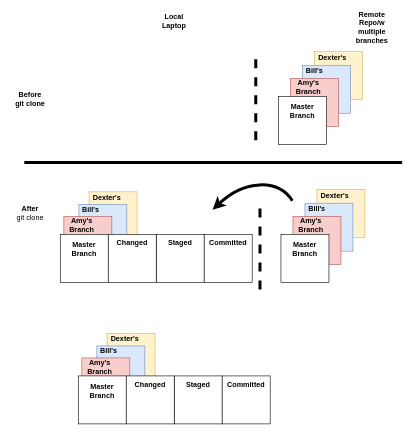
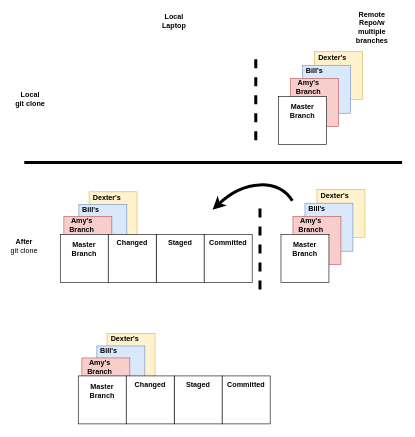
  <mxCell id="0" />
  <mxCell id="1" parent="0" />
  <mxCell id="2" value="" style="group" parent="1" vertex="1" connectable="0"><mxGeometry x="178" y="550" width="80" height="85" as="geometry" /></mxCell>
  <mxCell id="3" value="" style="whiteSpace=wrap;html=1;aspect=fixed;fillColor=#fff2cc;strokeColor=#d6b656;" parent="2" vertex="1"><mxGeometry y="5" width="80" height="80" as="geometry" /></mxCell>
  <mxCell id="4" value="&lt;b&gt;Dexter's&lt;/b&gt;" style="text;html=1;strokeColor=none;fillColor=none;align=center;verticalAlign=middle;whiteSpace=wrap;rounded=0;fontSize=12;" parent="2" vertex="1"><mxGeometry width="60" height="30" as="geometry" /></mxCell>
  <mxCell id="5" value="" style="group" parent="1" vertex="1" connectable="0"><mxGeometry x="151" y="570" width="90" height="86" as="geometry" /></mxCell>
  <mxCell id="6" value="" style="whiteSpace=wrap;html=1;aspect=fixed;fillColor=#dae8fc;strokeColor=#6c8ebf;" parent="5" vertex="1"><mxGeometry x="10" y="6" width="80" height="80" as="geometry" /></mxCell>
  <mxCell id="7" value="&lt;b&gt;Bill's&lt;/b&gt;" style="text;html=1;strokeColor=none;fillColor=none;align=center;verticalAlign=middle;whiteSpace=wrap;rounded=0;fontSize=12;" parent="5" vertex="1"><mxGeometry width="60" height="30" as="geometry" /></mxCell>
  <mxCell id="8" value="" style="whiteSpace=wrap;html=1;aspect=fixed;" parent="1" vertex="1"><mxGeometry x="290" y="626" width="80" height="80" as="geometry" /></mxCell>
  <mxCell id="9" value="" style="whiteSpace=wrap;html=1;aspect=fixed;" parent="1" vertex="1"><mxGeometry x="370" y="626" width="80" height="80" as="geometry" /></mxCell>
  <mxCell id="10" value="" style="group" parent="1" vertex="1" connectable="0"><mxGeometry x="136" y="596" width="80" height="80" as="geometry" /></mxCell>
  <mxCell id="11" value="" style="whiteSpace=wrap;html=1;aspect=fixed;fillColor=#f8cecc;strokeColor=#b85450;" parent="10" vertex="1"><mxGeometry width="80" height="80" as="geometry" /></mxCell>
  <mxCell id="12" value="&lt;b&gt;Amy's&lt;br&gt;Branch&lt;/b&gt;" style="text;html=1;strokeColor=none;fillColor=none;align=center;verticalAlign=middle;whiteSpace=wrap;rounded=0;fontSize=12;" parent="10" vertex="1"><mxGeometry width="60" height="30" as="geometry" /></mxCell>
  <mxCell id="13" value="" style="group" parent="1" vertex="1" connectable="0"><mxGeometry x="130" y="626" width="80" height="80" as="geometry" /></mxCell>
  <mxCell id="14" value="" style="whiteSpace=wrap;html=1;aspect=fixed;" parent="13" vertex="1"><mxGeometry width="80" height="80" as="geometry" /></mxCell>
  <mxCell id="15" value="&lt;b&gt;Master&lt;br&gt;Branch&lt;/b&gt;" style="text;html=1;strokeColor=none;fillColor=none;align=center;verticalAlign=middle;whiteSpace=wrap;rounded=0;fontSize=12;" parent="13" vertex="1"><mxGeometry x="10" y="10" width="60" height="30" as="geometry" /></mxCell>
  <mxCell id="16" value="" style="whiteSpace=wrap;html=1;aspect=fixed;" parent="1" vertex="1"><mxGeometry x="210" y="626" width="80" height="80" as="geometry" /></mxCell>
  <mxCell id="17" value="&lt;b&gt;Changed&lt;/b&gt;" style="text;html=1;strokeColor=none;fillColor=none;align=center;verticalAlign=middle;whiteSpace=wrap;rounded=0;" parent="1" vertex="1"><mxGeometry x="220" y="626" width="60" height="30" as="geometry" /></mxCell>
  <mxCell id="18" value="&lt;b&gt;Staged&lt;/b&gt;" style="text;html=1;strokeColor=none;fillColor=none;align=center;verticalAlign=middle;whiteSpace=wrap;rounded=0;" parent="1" vertex="1"><mxGeometry x="300" y="626" width="60" height="30" as="geometry" /></mxCell>
  <mxCell id="19" value="&lt;b&gt;Committed&lt;/b&gt;" style="text;html=1;strokeColor=none;fillColor=none;align=center;verticalAlign=middle;whiteSpace=wrap;rounded=0;" parent="1" vertex="1"><mxGeometry x="380" y="626" width="60" height="30" as="geometry" /></mxCell>
  <mxCell id="20" value="" style="group" parent="1" vertex="1" connectable="0"><mxGeometry x="464" y="160" width="140" height="80" as="geometry" /></mxCell>
  <mxCell id="21" value="" style="group" parent="20" vertex="1" connectable="0"><mxGeometry x="20" y="-30" width="120" height="80" as="geometry" /></mxCell>
  <mxCell id="22" value="" style="group" parent="21" vertex="1" connectable="0"><mxGeometry x="10" y="-28" width="110" height="86" as="geometry" /></mxCell>
  <mxCell id="23" value="" style="group" parent="22" vertex="1" connectable="0"><mxGeometry x="30" y="-22" width="80" height="85" as="geometry" /></mxCell>
  <mxCell id="24" value="" style="whiteSpace=wrap;html=1;aspect=fixed;fillColor=#fff2cc;strokeColor=#d6b656;" parent="23" vertex="1"><mxGeometry y="5" width="80" height="80" as="geometry" /></mxCell>
  <mxCell id="25" value="&lt;b&gt;Dexter's&lt;/b&gt;" style="text;html=1;strokeColor=none;fillColor=none;align=center;verticalAlign=middle;whiteSpace=wrap;rounded=0;fontSize=12;" parent="23" vertex="1"><mxGeometry width="60" height="30" as="geometry" /></mxCell>
  <mxCell id="26" value="" style="whiteSpace=wrap;html=1;aspect=fixed;fillColor=#dae8fc;strokeColor=#6c8ebf;" parent="22" vertex="1"><mxGeometry x="10" y="6" width="80" height="80" as="geometry" /></mxCell>
  <mxCell id="27" value="&lt;b&gt;Bill's&lt;/b&gt;" style="text;html=1;strokeColor=none;fillColor=none;align=center;verticalAlign=middle;whiteSpace=wrap;rounded=0;fontSize=12;" parent="22" vertex="1"><mxGeometry width="60" height="30" as="geometry" /></mxCell>
  <mxCell id="28" value="" style="whiteSpace=wrap;html=1;aspect=fixed;fillColor=#f8cecc;strokeColor=#b85450;" parent="21" vertex="1"><mxGeometry width="80" height="80" as="geometry" /></mxCell>
  <mxCell id="29" value="&lt;b&gt;Amy's&lt;br&gt;Branch&lt;/b&gt;" style="text;html=1;strokeColor=none;fillColor=none;align=center;verticalAlign=middle;whiteSpace=wrap;rounded=0;fontSize=12;" parent="21" vertex="1"><mxGeometry width="60" height="30" as="geometry" /></mxCell>
  <mxCell id="30" value="" style="whiteSpace=wrap;html=1;aspect=fixed;" parent="20" vertex="1"><mxGeometry width="80" height="80" as="geometry" /></mxCell>
  <mxCell id="31" value="&lt;b&gt;Master&lt;br&gt;Branch&lt;/b&gt;" style="text;html=1;strokeColor=none;fillColor=none;align=center;verticalAlign=middle;whiteSpace=wrap;rounded=0;fontSize=12;" parent="20" vertex="1"><mxGeometry x="10" y="10" width="60" height="30" as="geometry" /></mxCell>
  <mxCell id="32" value="&lt;b&gt;Remote Repo/w multiple branches&lt;/b&gt;" style="text;html=1;strokeColor=none;fillColor=none;align=center;verticalAlign=middle;whiteSpace=wrap;rounded=0;fontSize=12;" parent="1" vertex="1"><mxGeometry x="590" y="30" width="60" height="30" as="geometry" /></mxCell>
  <mxCell id="33" value="&lt;b&gt;Local&lt;br&gt;Laptop&lt;br&gt;&lt;/b&gt;" style="text;html=1;strokeColor=none;fillColor=none;align=center;verticalAlign=middle;whiteSpace=wrap;rounded=0;fontSize=12;" parent="1" vertex="1"><mxGeometry x="260" y="20" width="60" height="30" as="geometry" /></mxCell>
  <mxCell id="34" value="" style="group" parent="1" vertex="1" connectable="0"><mxGeometry x="468" y="390" width="140" height="80" as="geometry" /></mxCell>
  <mxCell id="35" value="" style="group" parent="34" vertex="1" connectable="0"><mxGeometry x="20" y="-30" width="120" height="80" as="geometry" /></mxCell>
  <mxCell id="36" value="" style="group" parent="35" vertex="1" connectable="0"><mxGeometry x="10" y="-28" width="110" height="86" as="geometry" /></mxCell>
  <mxCell id="37" value="" style="group" parent="36" vertex="1" connectable="0"><mxGeometry x="30" y="-22" width="80" height="85" as="geometry" /></mxCell>
  <mxCell id="38" value="" style="whiteSpace=wrap;html=1;aspect=fixed;fillColor=#fff2cc;strokeColor=#d6b656;" parent="37" vertex="1"><mxGeometry y="5" width="80" height="80" as="geometry" /></mxCell>
  <mxCell id="39" value="&lt;b&gt;Dexter's&lt;/b&gt;" style="text;html=1;strokeColor=none;fillColor=none;align=center;verticalAlign=middle;whiteSpace=wrap;rounded=0;fontSize=12;" parent="37" vertex="1"><mxGeometry width="60" height="30" as="geometry" /></mxCell>
  <mxCell id="40" value="" style="whiteSpace=wrap;html=1;aspect=fixed;fillColor=#dae8fc;strokeColor=#6c8ebf;" parent="36" vertex="1"><mxGeometry x="10" y="6" width="80" height="80" as="geometry" /></mxCell>
  <mxCell id="41" value="&lt;b&gt;Bill's&lt;/b&gt;" style="text;html=1;strokeColor=none;fillColor=none;align=center;verticalAlign=middle;whiteSpace=wrap;rounded=0;fontSize=12;" parent="36" vertex="1"><mxGeometry width="60" height="30" as="geometry" /></mxCell>
  <mxCell id="42" value="" style="whiteSpace=wrap;html=1;aspect=fixed;fillColor=#f8cecc;strokeColor=#b85450;" parent="35" vertex="1"><mxGeometry width="80" height="80" as="geometry" /></mxCell>
  <mxCell id="43" value="&lt;b&gt;Amy's&lt;br&gt;Branch&lt;/b&gt;" style="text;html=1;strokeColor=none;fillColor=none;align=center;verticalAlign=middle;whiteSpace=wrap;rounded=0;fontSize=12;" parent="35" vertex="1"><mxGeometry width="60" height="30" as="geometry" /></mxCell>
  <mxCell id="44" value="" style="whiteSpace=wrap;html=1;aspect=fixed;" parent="34" vertex="1"><mxGeometry width="80" height="80" as="geometry" /></mxCell>
  <mxCell id="45" value="&lt;b&gt;Master&lt;br&gt;Branch&lt;/b&gt;" style="text;html=1;strokeColor=none;fillColor=none;align=center;verticalAlign=middle;whiteSpace=wrap;rounded=0;fontSize=12;" parent="34" vertex="1"><mxGeometry x="10" y="10" width="60" height="30" as="geometry" /></mxCell>
- <mxCell id="46" value="&lt;b&gt;Before&lt;br&gt;git clone&lt;/b&gt;" style="text;html=1;strokeColor=none;fillColor=none;align=center;verticalAlign=middle;whiteSpace=wrap;rounded=0;fontSize=12;" parent="1" vertex="1"><mxGeometry x="20" y="150" width="60" height="30" as="geometry" /></mxCell>
- <mxCell id="47" value="&lt;b&gt;After&lt;br&gt;&lt;/b&gt;git clone" style="text;html=1;strokeColor=none;fillColor=none;align=center;verticalAlign=middle;whiteSpace=wrap;rounded=0;fontSize=12;" parent="1" vertex="1"><mxGeometry x="20" y="340" width="60" height="30" as="geometry" /></mxCell>
+ <mxCell id="46" value="&lt;b&gt;Local&lt;br&gt;git clone&lt;/b&gt;" style="text;html=1;strokeColor=none;fillColor=none;align=center;verticalAlign=middle;whiteSpace=wrap;rounded=0;fontSize=12;" parent="1" vertex="1"><mxGeometry x="20" y="150" width="60" height="30" as="geometry" /></mxCell>
+ <mxCell id="47" value="&lt;b&gt;After&lt;br&gt;&lt;/b&gt;git clone" style="text;html=1;strokeColor=none;fillColor=none;align=center;verticalAlign=middle;whiteSpace=wrap;rounded=0;fontSize=12;" parent="1" vertex="1"><mxGeometry x="10" y="395" width="60" height="30" as="geometry" /></mxCell>
  <mxCell id="48" value="" style="group" parent="1" vertex="1" connectable="0"><mxGeometry x="148" y="314" width="80" height="85" as="geometry" /></mxCell>
  <mxCell id="49" value="" style="whiteSpace=wrap;html=1;aspect=fixed;fillColor=#fff2cc;strokeColor=#d6b656;" parent="48" vertex="1"><mxGeometry y="5" width="80" height="80" as="geometry" /></mxCell>
  <mxCell id="50" value="&lt;b&gt;Dexter's&lt;/b&gt;" style="text;html=1;strokeColor=none;fillColor=none;align=center;verticalAlign=middle;whiteSpace=wrap;rounded=0;fontSize=12;" parent="48" vertex="1"><mxGeometry width="60" height="30" as="geometry" /></mxCell>
  <mxCell id="51" value="" style="group" parent="1" vertex="1" connectable="0"><mxGeometry x="121" y="334" width="90" height="86" as="geometry" /></mxCell>
  <mxCell id="52" value="" style="whiteSpace=wrap;html=1;aspect=fixed;fillColor=#dae8fc;strokeColor=#6c8ebf;" parent="51" vertex="1"><mxGeometry x="10" y="6" width="80" height="80" as="geometry" /></mxCell>
  <mxCell id="53" value="&lt;b&gt;Bill's&lt;/b&gt;" style="text;html=1;strokeColor=none;fillColor=none;align=center;verticalAlign=middle;whiteSpace=wrap;rounded=0;fontSize=12;" parent="51" vertex="1"><mxGeometry width="60" height="30" as="geometry" /></mxCell>
  <mxCell id="54" value="" style="whiteSpace=wrap;html=1;aspect=fixed;" parent="1" vertex="1"><mxGeometry x="260" y="390" width="80" height="80" as="geometry" /></mxCell>
  <mxCell id="55" value="" style="whiteSpace=wrap;html=1;aspect=fixed;" parent="1" vertex="1"><mxGeometry x="340" y="390" width="80" height="80" as="geometry" /></mxCell>
  <mxCell id="56" value="" style="group" parent="1" vertex="1" connectable="0"><mxGeometry x="106" y="360" width="80" height="80" as="geometry" /></mxCell>
  <mxCell id="57" value="" style="whiteSpace=wrap;html=1;aspect=fixed;fillColor=#f8cecc;strokeColor=#b85450;" parent="56" vertex="1"><mxGeometry width="80" height="80" as="geometry" /></mxCell>
  <mxCell id="58" value="&lt;b&gt;Amy's&lt;br&gt;Branch&lt;/b&gt;" style="text;html=1;strokeColor=none;fillColor=none;align=center;verticalAlign=middle;whiteSpace=wrap;rounded=0;fontSize=12;" parent="56" vertex="1"><mxGeometry width="60" height="30" as="geometry" /></mxCell>
  <mxCell id="59" value="" style="group" parent="1" vertex="1" connectable="0"><mxGeometry x="100" y="390" width="80" height="80" as="geometry" /></mxCell>
  <mxCell id="60" value="" style="whiteSpace=wrap;html=1;aspect=fixed;" parent="59" vertex="1"><mxGeometry width="80" height="80" as="geometry" /></mxCell>
  <mxCell id="61" value="&lt;b&gt;Master&lt;br&gt;Branch&lt;/b&gt;" style="text;html=1;strokeColor=none;fillColor=none;align=center;verticalAlign=middle;whiteSpace=wrap;rounded=0;fontSize=12;" parent="59" vertex="1"><mxGeometry x="10" y="10" width="60" height="30" as="geometry" /></mxCell>
  <mxCell id="62" value="" style="whiteSpace=wrap;html=1;aspect=fixed;" parent="1" vertex="1"><mxGeometry x="180" y="390" width="80" height="80" as="geometry" /></mxCell>
  <mxCell id="63" value="&lt;b&gt;Changed&lt;/b&gt;" style="text;html=1;strokeColor=none;fillColor=none;align=center;verticalAlign=middle;whiteSpace=wrap;rounded=0;" parent="1" vertex="1"><mxGeometry x="190" y="390" width="60" height="30" as="geometry" /></mxCell>
  <mxCell id="64" value="&lt;b&gt;Staged&lt;/b&gt;" style="text;html=1;strokeColor=none;fillColor=none;align=center;verticalAlign=middle;whiteSpace=wrap;rounded=0;" parent="1" vertex="1"><mxGeometry x="270" y="390" width="60" height="30" as="geometry" /></mxCell>
  <mxCell id="65" value="&lt;b&gt;Committed&lt;/b&gt;" style="text;html=1;strokeColor=none;fillColor=none;align=center;verticalAlign=middle;whiteSpace=wrap;rounded=0;" parent="1" vertex="1"><mxGeometry x="350" y="390" width="60" height="30" as="geometry" /></mxCell>
  <mxCell id="66" value="" style="endArrow=none;html=1;rounded=0;strokeWidth=5;fontSize=12;jumpSize=13;" parent="1" edge="1"><mxGeometry width="50" height="50" relative="1" as="geometry"><mxPoint x="40" y="270" as="sourcePoint" /><mxPoint x="670" y="270" as="targetPoint" /></mxGeometry></mxCell>
  <mxCell id="67" value="" style="curved=1;endArrow=classic;html=1;rounded=0;strokeWidth=5;fontSize=12;jumpSize=13;" parent="1" edge="1"><mxGeometry width="50" height="50" relative="1" as="geometry"><mxPoint x="487" y="334" as="sourcePoint" /><mxPoint x="354" y="349" as="targetPoint" /><Array as="points"><mxPoint x="469" y="306" /><mxPoint x="396" y="309" /></Array></mxGeometry></mxCell>
  <mxCell id="68" value="" style="endArrow=none;dashed=1;html=1;rounded=0;strokeWidth=5;fontSize=12;jumpSize=13;" parent="1" edge="1"><mxGeometry width="50" height="50" relative="1" as="geometry"><mxPoint x="426" y="233" as="sourcePoint" /><mxPoint x="426" y="87" as="targetPoint" /></mxGeometry></mxCell>
  <mxCell id="69" value="" style="endArrow=none;dashed=1;html=1;rounded=0;strokeWidth=5;fontSize=12;jumpSize=13;" parent="1" edge="1"><mxGeometry width="50" height="50" relative="1" as="geometry"><mxPoint x="433" y="482" as="sourcePoint" /><mxPoint x="433" y="336" as="targetPoint" /></mxGeometry></mxCell>
